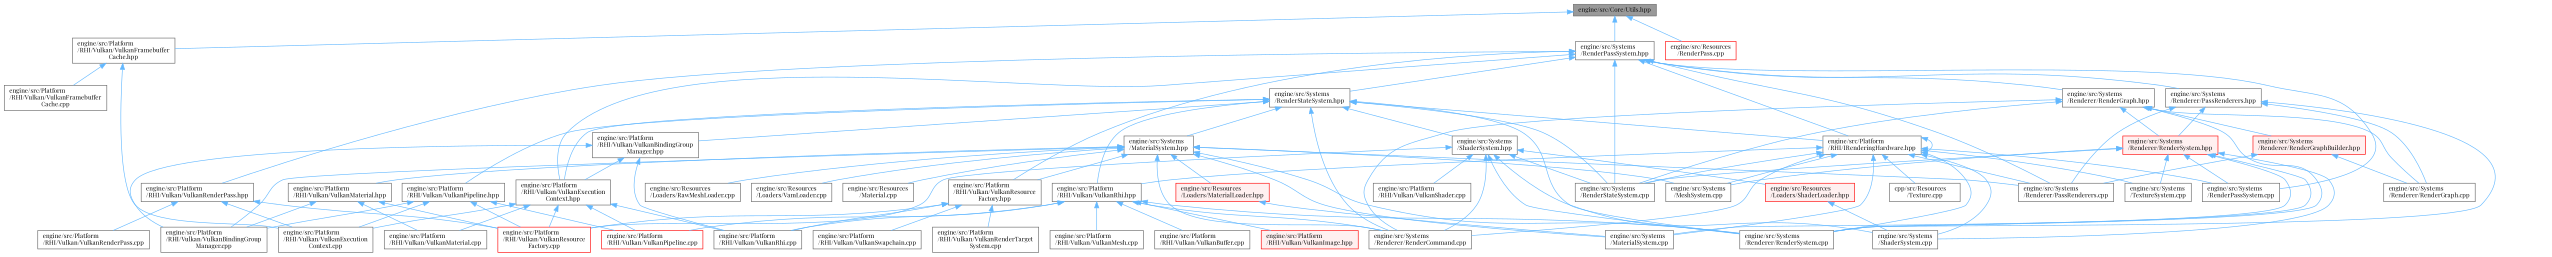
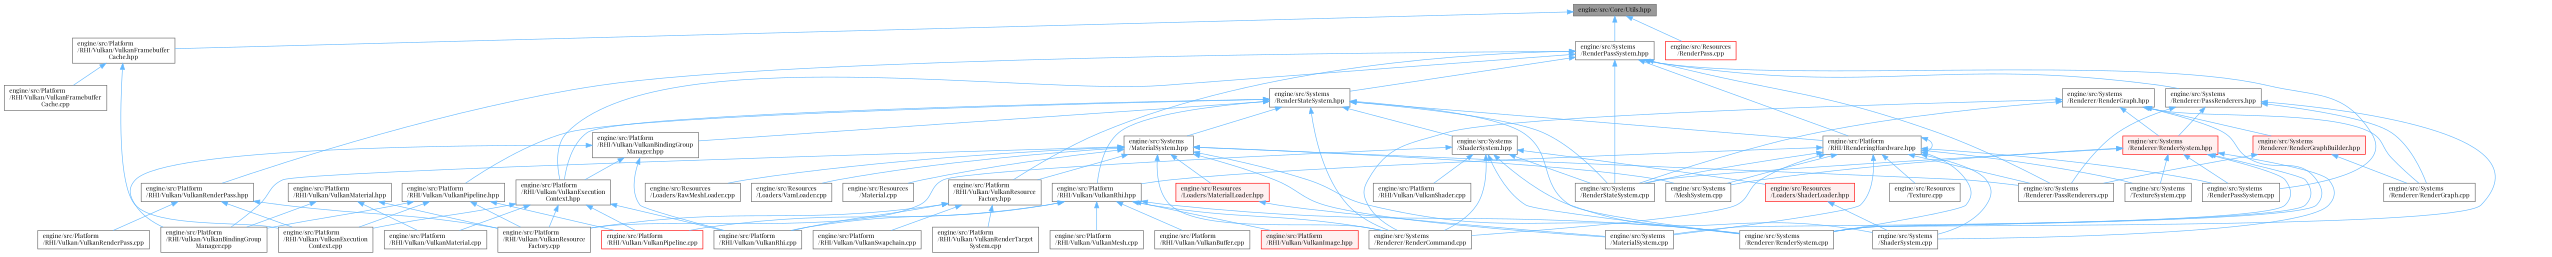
  digraph {
    fontname="Playfair Display"
    node [color=grey40 fillcolor=white fontname="Playfair Display" fontsize=10 shape=box style=filled]
    edge [color=steelblue1 dir=back fontname="Playfair Display" fontsize=10 labelfontname=Helvetica labelfontsize=10 style=solid]
    n1 [color=gray40 fillcolor=grey60 fontcolor=black height=0.2 label="engine/src/Core/Utils.hpp" width=0.4]
    n2 [height=0.2 label="engine/src/Platform\l/RHI/Vulkan/VulkanFramebuffer\lCache.hpp" width=0.4]
    n3 [color=red height=0.2 label="engine/src/Resources\l/RenderPass.cpp" width=0.4]
    n4 [height=0.2 label="engine/src/Systems\l/RenderPassSystem.hpp" width=0.4]
    n5 [height=0.2 label="engine/src/Platform\l/RHI/Vulkan/VulkanExecution\lContext.cpp" width=0.4]
    n6 [height=0.2 label="engine/src/Platform\l/RHI/Vulkan/VulkanFramebuffer\lCache.cpp" width=0.4]
    n7 [height=0.2 label="engine/src/Platform\l/RHI/IRenderingHardware.hpp" width=0.4]
    n8 [height=0.2 label="engine/src/Systems\l/RenderPassSystem.cpp" width=0.4]
    n9 [height=0.2 label="engine/src/Systems\l/RenderStateSystem.cpp" width=0.4]
    n10 [height=0.2 label="engine/src/Systems\l/Renderer/PassRenderers.cpp" width=0.4]
    n11 [height=0.2 label="engine/src/Platform\l/RHI/Vulkan/VulkanExecution\lContext.hpp" width=0.4]
    n12 [height=0.2 label="engine/src/Platform\l/RHI/Vulkan/VulkanRenderPass.hpp" width=0.4]
    n13 [height=0.2 label="engine/src/Platform\l/RHI/Vulkan/VulkanResource\lFactory.hpp" width=0.4]
    n14 [height=0.2 label="engine/src/Systems\l/RenderStateSystem.hpp" width=0.4]
    n15 [height=0.2 label="engine/src/Systems\l/Renderer/PassRenderers.hpp" width=0.4]
    n16 [height=0.2 label="engine/src/Systems\l/Renderer/RenderGraph.hpp" width=0.4]
    n17 [height=0.2 label="engine/src/Platform\l/RHI/Vulkan/VulkanRhi.hpp" width=0.4]
    n18 [height=0.2 label="engine/src/Systems\l/Renderer/RenderCommand.cpp" width=0.4]
    n19 [height=0.2 label="engine/src/Systems\l/Renderer/RenderSystem.cpp" width=0.4]
-   n20 [height=0.2 label="cpp/src/Resources\l/Texture.cpp" width=0.4]
+   n20 [height=0.2 label="engine/src/Resources\l/Texture.cpp" width=0.4]
    n21 [height=0.2 label="engine/src/Systems\l/MaterialSystem.cpp" width=0.4]
    n22 [height=0.2 label="engine/src/Systems\l/MeshSystem.cpp" width=0.4]
    n23 [height=0.2 label="engine/src/Systems\l/ShaderSystem.cpp" width=0.4]
    n24 [height=0.2 label="engine/src/Systems\l/TextureSystem.cpp" width=0.4]
    n25 [color=red height=0.2 label="engine/src/Platform\l/RHI/Vulkan/VulkanPipeline.cpp" width=0.4]
    n26 [height=0.2 label="engine/src/Platform\l/RHI/Vulkan/VulkanRhi.cpp" width=0.4]
    n27 [height=0.2 label="engine/src/Platform\l/RHI/Vulkan/VulkanMaterial.cpp" width=0.4]
-   n28 [color=red height=0.2 label="engine/src/Platform\l/RHI/Vulkan/VulkanResource\lFactory.cpp" width=0.4]
+   n28 [height=0.2 label="engine/src/Platform\l/RHI/Vulkan/VulkanResource\lFactory.cpp" width=0.4]
    n29 [height=0.2 label="engine/src/Platform\l/RHI/Vulkan/VulkanRenderPass.cpp" width=0.4]
    n30 [height=0.2 label="engine/src/Platform\l/RHI/Vulkan/VulkanRenderTarget\lSystem.cpp" width=0.4]
    n31 [height=0.2 label="engine/src/Platform\l/RHI/Vulkan/VulkanSwapchain.cpp" width=0.4]
    n32 [height=0.2 label="engine/src/Platform\l/RHI/Vulkan/VulkanBindingGroup\lManager.hpp" width=0.4]
    n33 [height=0.2 label="engine/src/Platform\l/RHI/Vulkan/VulkanPipeline.hpp" width=0.4]
    n34 [height=0.2 label="engine/src/Systems\l/MaterialSystem.hpp" width=0.4]
    n35 [height=0.2 label="engine/src/Systems\l/ShaderSystem.hpp" width=0.4]
    n36 [height=0.2 label="engine/src/Systems\l/Renderer/RenderGraph.cpp" width=0.4]
    n37 [color=red fillcolor="#FFF0F0" height=0.2 label="engine/src/Systems\l/Renderer/RenderSystem.hpp" width=0.4]
    n38 [color=red fillcolor="#FFF0F0" height=0.2 label="engine/src/Systems\l/Renderer/RenderGraphBuilder.hpp" width=0.4]
    n39 [height=0.2 label="engine/src/Platform\l/RHI/Vulkan/VulkanBuffer.cpp" width=0.4]
    n40 [color=red fillcolor="#FFF0F0" height=0.2 label="engine/src/Platform\l/RHI/Vulkan/VulkanImage.hpp" width=0.4]
    n41 [height=0.2 label="engine/src/Platform\l/RHI/Vulkan/VulkanMesh.cpp" width=0.4]
    n42 [height=0.2 label="engine/src/Platform\l/RHI/Vulkan/VulkanBindingGroup\lManager.cpp" width=0.4]
    n43 [height=0.2 label="engine/src/Platform\l/RHI/Vulkan/VulkanMaterial.hpp" width=0.4]
    n44 [color=red fillcolor="#FFF0F0" height=0.2 label="engine/src/Resources\l/Loaders/MaterialLoader.hpp" width=0.4]
    n45 [height=0.2 label="engine/src/Resources\l/Loaders/RawMeshLoader.cpp" width=0.4]
    n46 [height=0.2 label="engine/src/Resources\l/Loaders/VamLoader.cpp" width=0.4]
    n47 [height=0.2 label="engine/src/Resources\l/Material.cpp" width=0.4]
    n48 [height=0.2 label="engine/src/Platform\l/RHI/Vulkan/VulkanShader.cpp" width=0.4]
    n49 [color=red fillcolor="#FFF0F0" height=0.2 label="engine/src/Resources\l/Loaders/ShaderLoader.hpp" width=0.4]
    n1 -> n2
    n1 -> n3
    n1 -> n4
    n2 -> n5
    n2 -> n6
    n4 -> n7
    n4 -> n8
    n4 -> n9
    n4 -> n10
    n4 -> n11
    n4 -> n12
    n4 -> n13
    n4 -> n14
    n4 -> n15
-   n4 -> n16
    n7 -> n7
    n7 -> n8
    n7 -> n9
    n7 -> n10
    n7 -> n17
    n7 -> n18
    n7 -> n19
    n7 -> n20
    n7 -> n21
    n7 -> n22
    n7 -> n23
    n7 -> n24
    n11 -> n5
    n11 -> n25
    n11 -> n26
    n11 -> n27
    n11 -> n28
    n12 -> n5
    n12 -> n28
    n12 -> n29
    n13 -> n26
    n13 -> n28
    n13 -> n30
    n13 -> n31
    n14 -> n7
    n14 -> n9
    n14 -> n11
    n14 -> n17
    n14 -> n18
    n14 -> n19
    n14 -> n32
    n14 -> n33
    n14 -> n34
    n14 -> n35
    n15 -> n10
    n15 -> n19
    n15 -> n36
    n15 -> n37
    n16 -> n9
    n16 -> n18
    n16 -> n19
    n16 -> n36
    n16 -> n37
    n16 -> n38
    n17 -> n18
    n17 -> n19
    n17 -> n25
    n17 -> n26
    n17 -> n39
    n17 -> n40
    n17 -> n41
    n32 -> n11
    n32 -> n26
    n32 -> n42
    n33 -> n5
    n33 -> n25
    n33 -> n28
    n33 -> n42
    n34 -> n10
    n34 -> n13
    n34 -> n18
    n34 -> n19
    n34 -> n21
    n34 -> n22
    n34 -> n42
-   n34 -> n43
    n34 -> n44
    n34 -> n45
    n34 -> n46
    n34 -> n47
    n35 -> n9
    n35 -> n18
    n35 -> n19
    n35 -> n23
    n35 -> n28
    n35 -> n48
    n35 -> n49
    n37 -> n8
    n37 -> n9
    n37 -> n19
    n37 -> n21
    n37 -> n22
    n37 -> n23
    n37 -> n24
    n38 -> n10
    n38 -> n36
    n43 -> n27
    n43 -> n28
    n43 -> n42
    n44 -> n21
    n49 -> n23
  }
